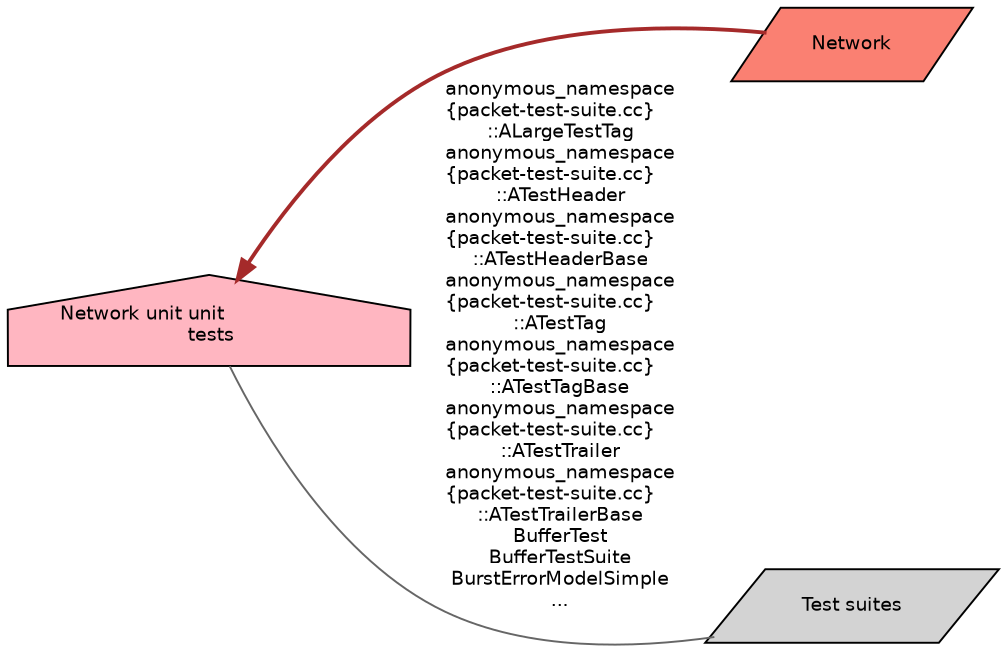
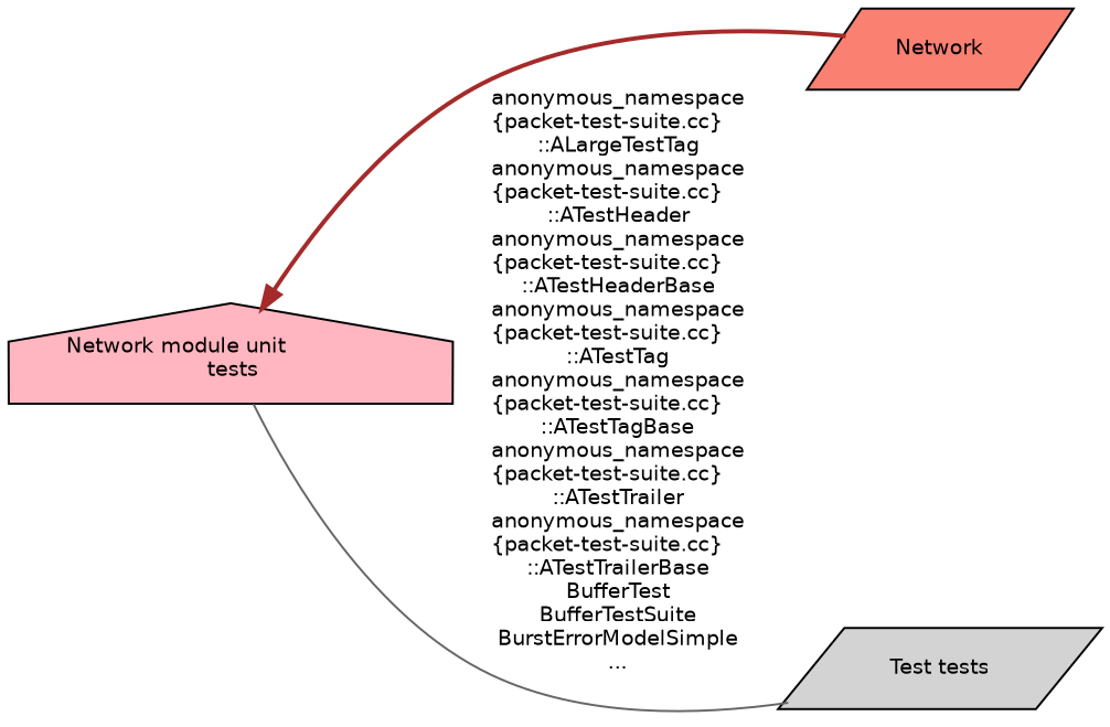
  digraph {
    rankdir=LR
    node [color=black fontname=Helvetica fontsize=10 shape=parallelogram style=filled]
    edge [fontname=Helvetica fontsize=10 labelfontname=Helvetica labelfontsize=10 shape=plaintext]
    n1 [fillcolor=salmon height=0.2 label=Network width=0.4]
-   n2 [fillcolor=lightpink fontcolor=black height=0.2 label="Network unit unit\l tests" shape=house width=0.4]
-   n3 [fillcolor=lightgrey height=0.2 label="Test suites" width=0.4]
+   n2 [fillcolor=lightpink fontcolor=black height=0.2 label="Network module unit\l tests" shape=house width=0.4]
+   n3 [fillcolor=lightgrey height=0.2 label="Test tests" width=0.4]
    n2 -> n1 [color=brown dir=back style=bold]
    n2 -> n3 [color=gray40 dir=none label="anonymous_namespace\l\{packet-test-suite.cc\}\l::ALargeTestTag\nanonymous_namespace\l\{packet-test-suite.cc\}\l::ATestHeader\nanonymous_namespace\l\{packet-test-suite.cc\}\l::ATestHeaderBase\nanonymous_namespace\l\{packet-test-suite.cc\}\l::ATestTag\nanonymous_namespace\l\{packet-test-suite.cc\}\l::ATestTagBase\nanonymous_namespace\l\{packet-test-suite.cc\}\l::ATestTrailer\nanonymous_namespace\l\{packet-test-suite.cc\}\l::ATestTrailerBase\nBufferTest\nBufferTestSuite\nBurstErrorModelSimple\n..." style=solid]
  }
